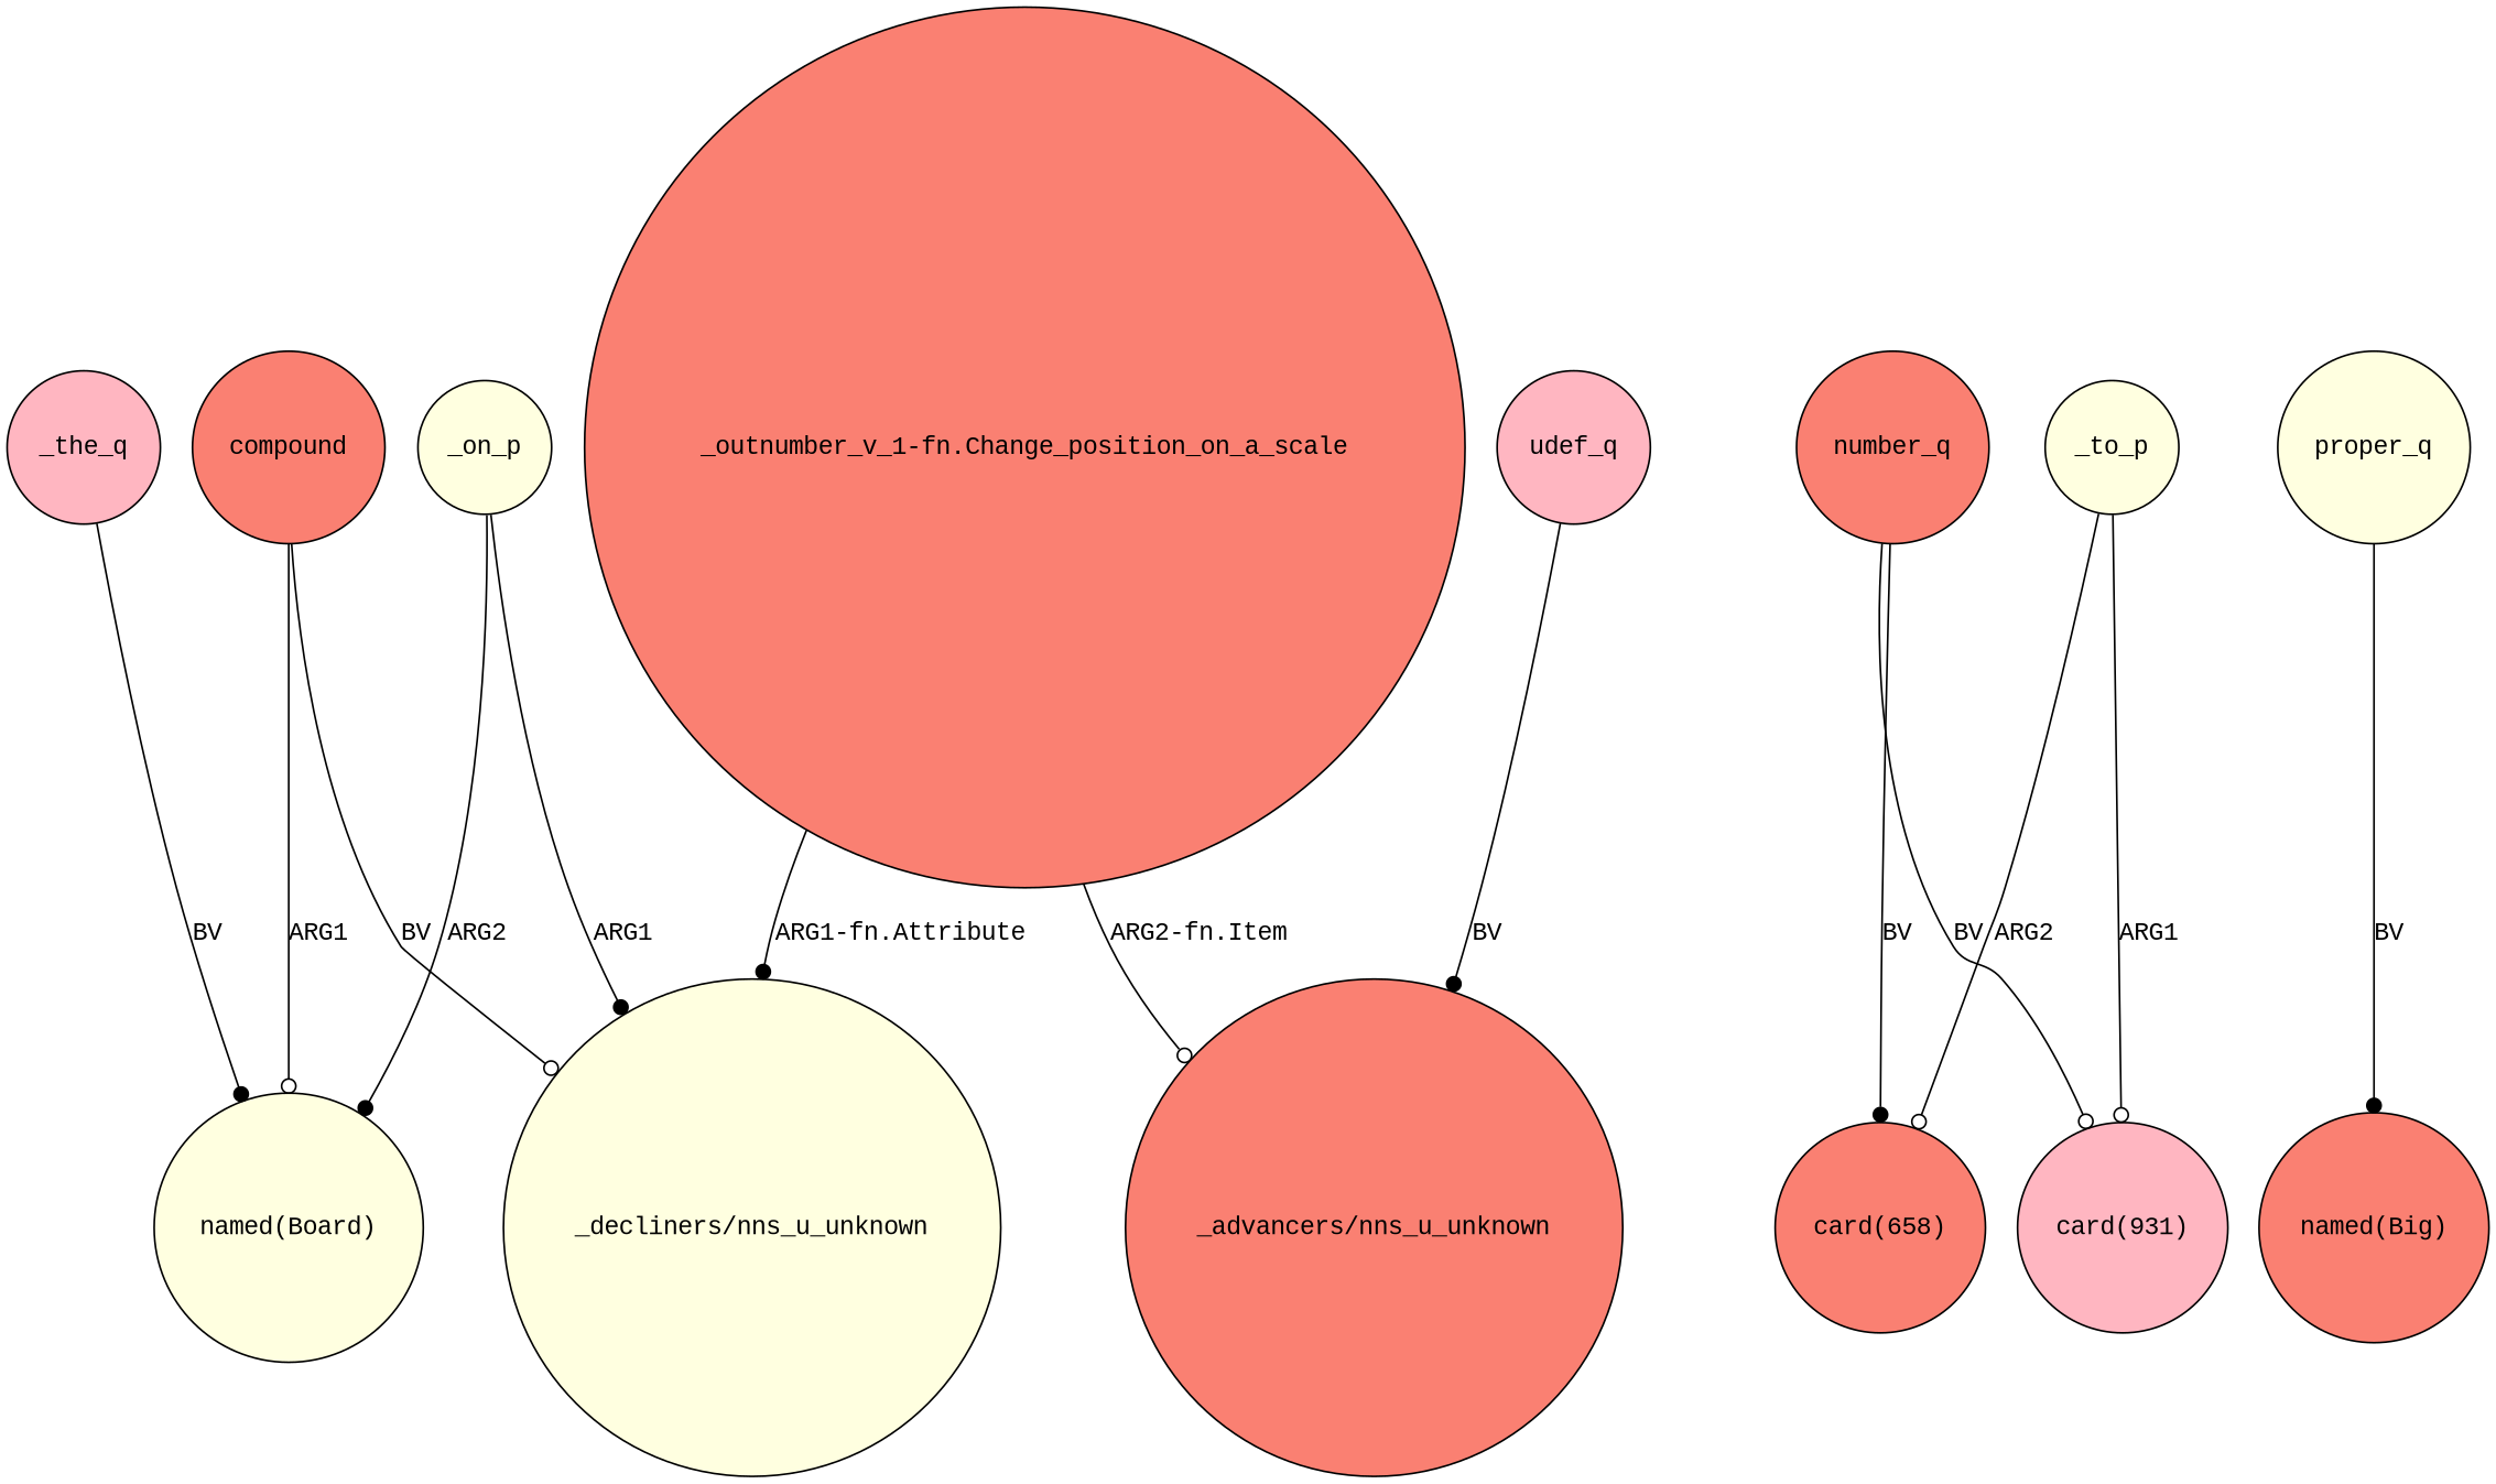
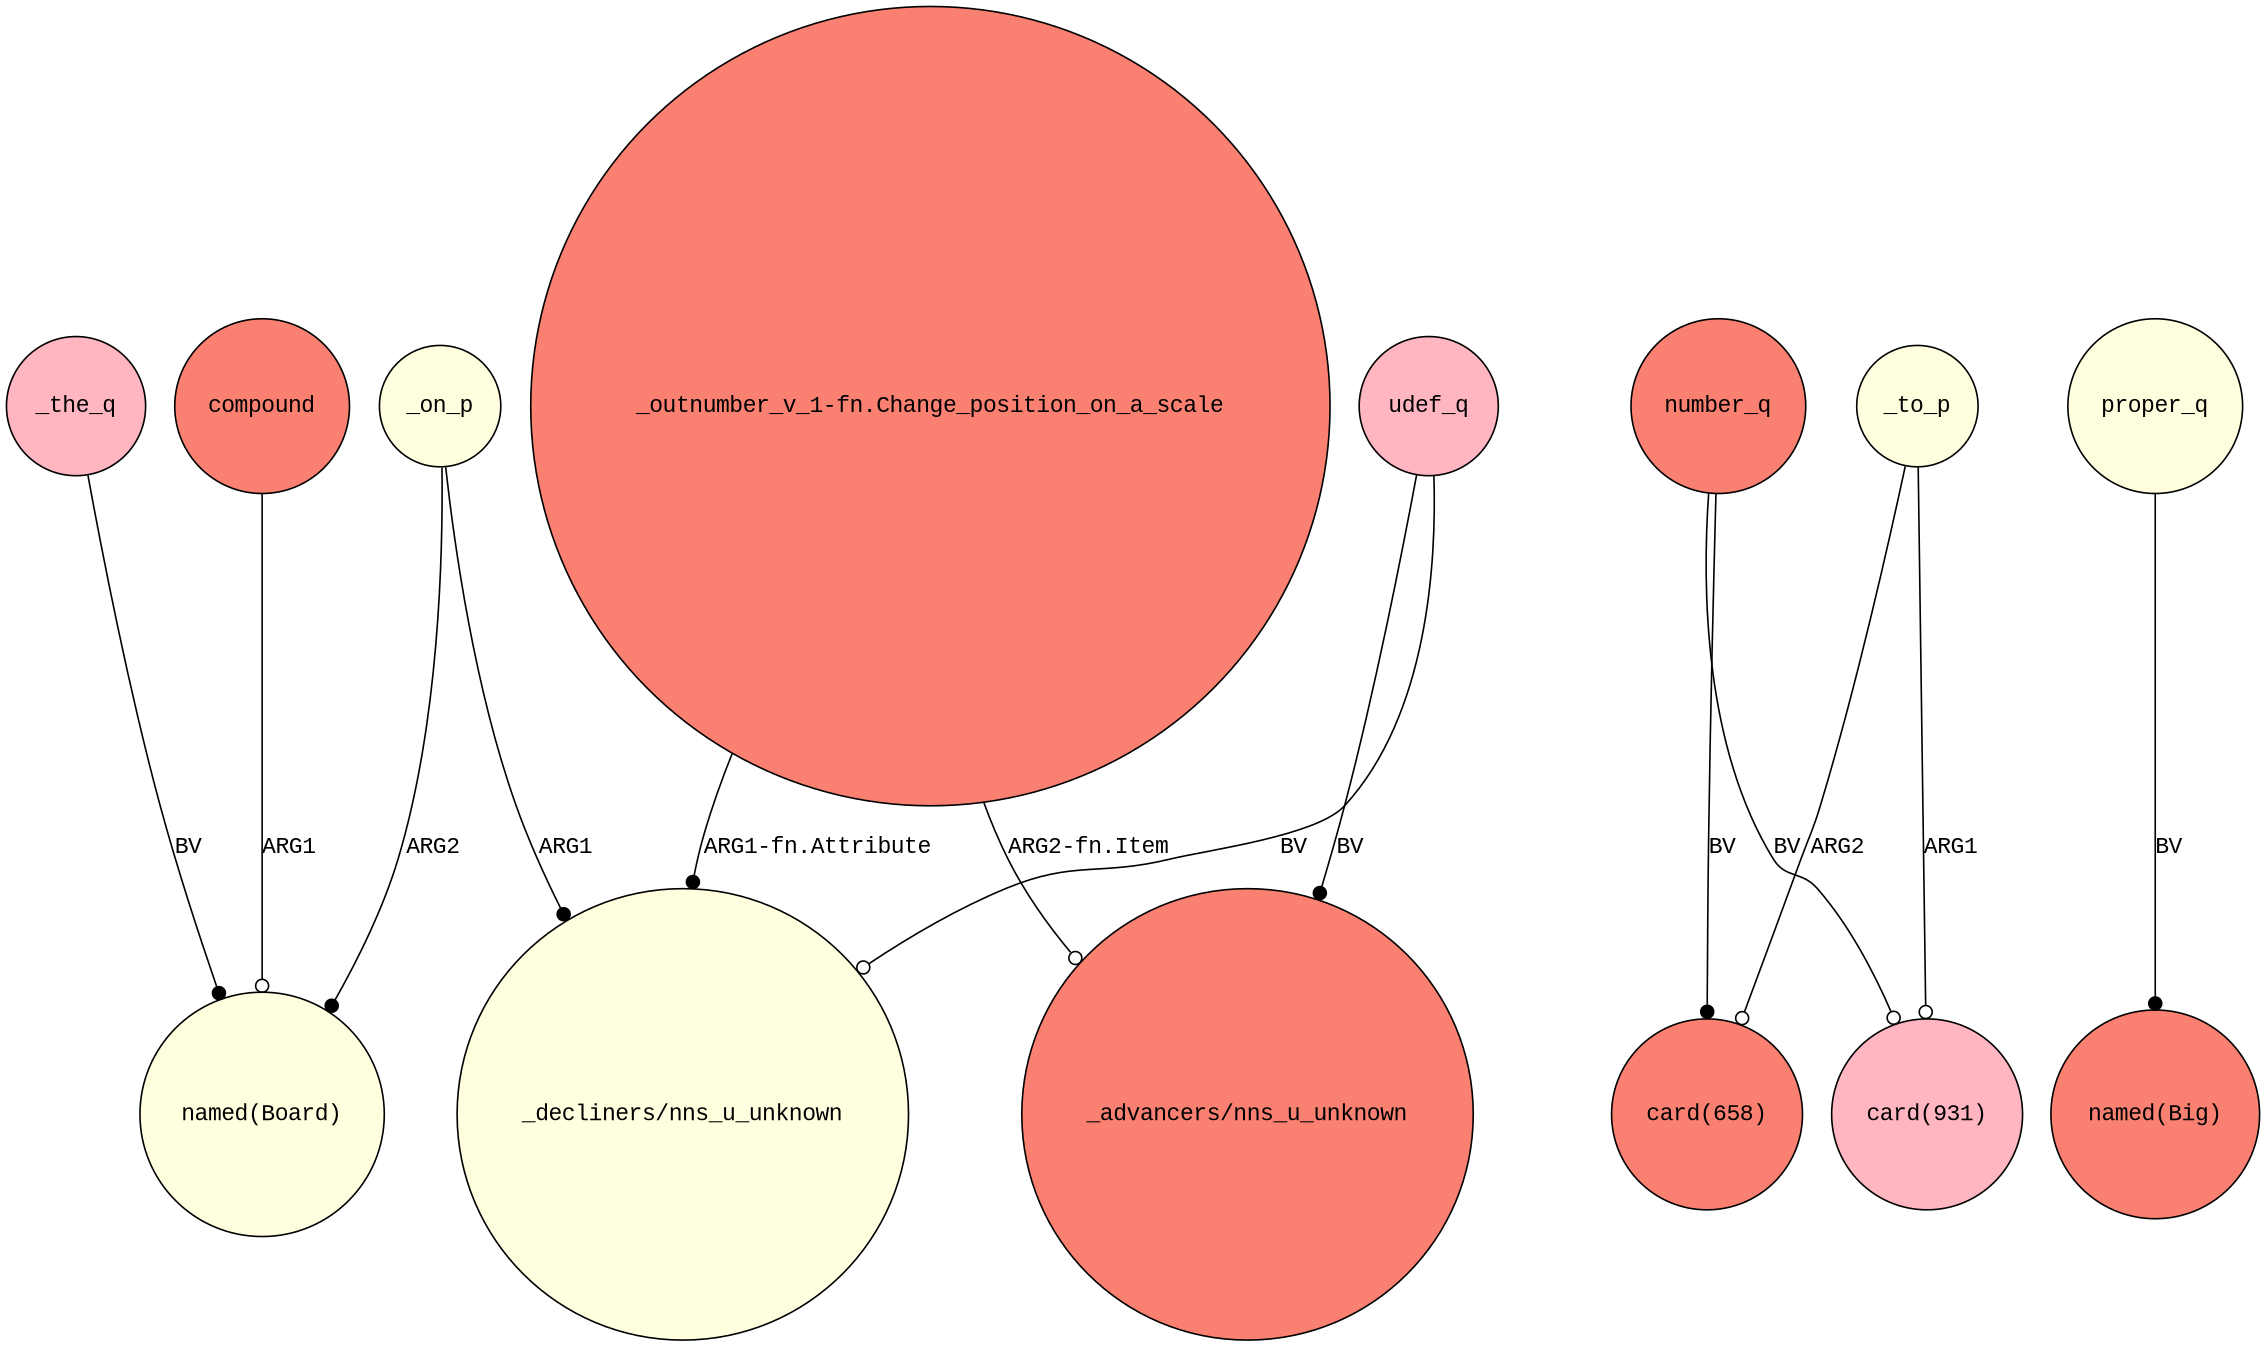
  digraph {
    fontname="Liberation Mono"
    node [fillcolor=salmon fontname="Liberation Mono" shape=circle style=filled]
    edge [arrowhead=dot fontname="Liberation Mono"]
    _the_q [fillcolor=lightpink]
    "named(Board)" [fillcolor=lightyellow]
    number_q
    "card(658)"
    "card(931)" [fillcolor=lightpink]
    "_decliners/nns_u_unknown" [fillcolor=lightyellow]
    "_outnumber_v_1-fn.Change_position_on_a_scale"
    "_advancers/nns_u_unknown"
    udef_q [fillcolor=lightpink]
    compound
    _to_p [fillcolor=lightyellow]
    _on_p [fillcolor=lightyellow]
    proper_q [fillcolor=lightyellow]
    "named(Big)"
    _the_q -> "named(Board)" [label=BV]
    number_q -> "card(658)" [label=BV]
    number_q -> "card(931)" [arrowhead=odot label=BV]
    "_outnumber_v_1-fn.Change_position_on_a_scale" -> "_decliners/nns_u_unknown" [label="ARG1-fn.Attribute"]
    "_outnumber_v_1-fn.Change_position_on_a_scale" -> "_advancers/nns_u_unknown" [arrowhead=odot label="ARG2-fn.Item"]
-   compound -> "_decliners/nns_u_unknown" [arrowhead=odot label=BV]
+   udef_q -> "_decliners/nns_u_unknown" [arrowhead=odot label=BV]
    udef_q -> "_advancers/nns_u_unknown" [label=BV]
    compound -> "named(Board)" [arrowhead=odot label=ARG1]
    _to_p -> "card(658)" [arrowhead=odot label=ARG2]
    _to_p -> "card(931)" [arrowhead=odot label=ARG1]
    _on_p -> "named(Board)" [label=ARG2]
    _on_p -> "_decliners/nns_u_unknown" [label=ARG1]
    proper_q -> "named(Big)" [label=BV]
  }
